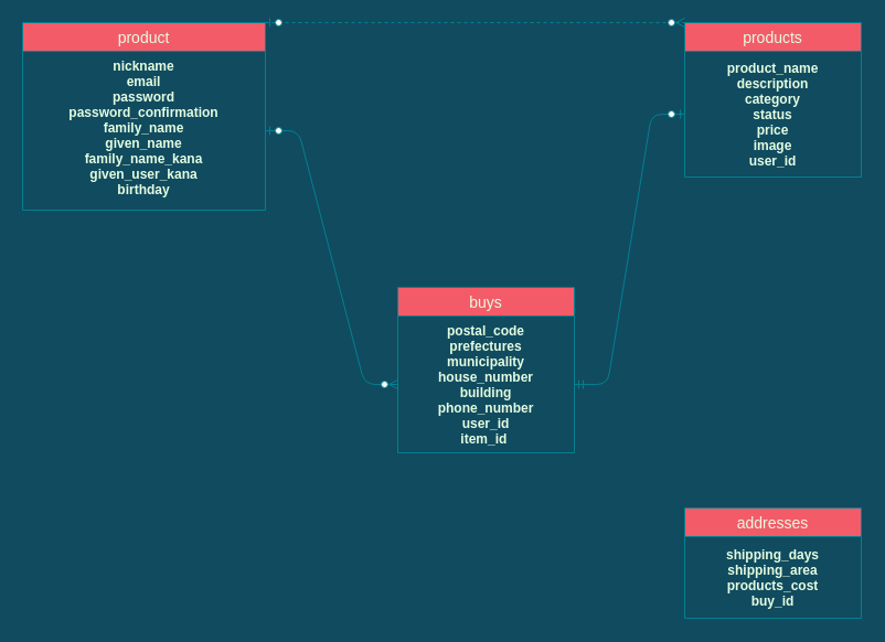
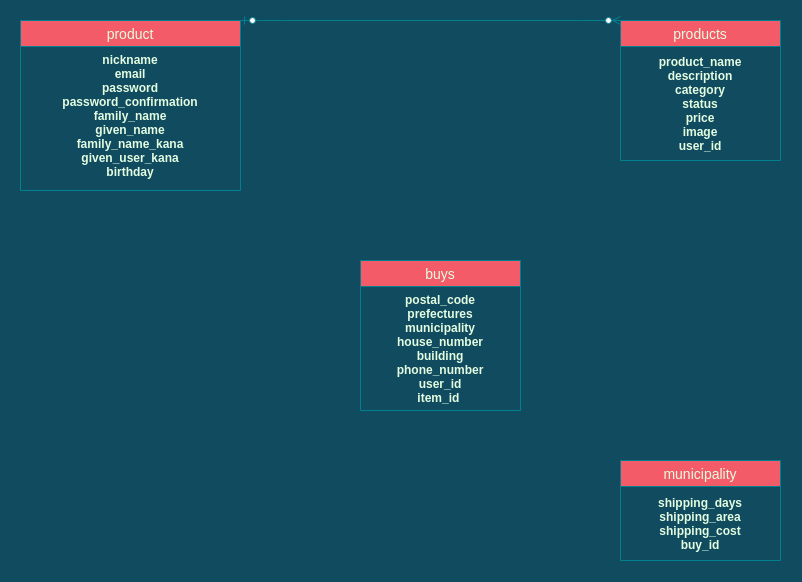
  <mxCell id="0" />
  <mxCell id="1" parent="0" />
  <mxCell id="2" value="product" style="swimlane;fontStyle=0;childLayout=stackLayout;horizontal=1;startSize=26;horizontalStack=0;resizeParent=1;resizeParentMax=0;resizeLast=0;collapsible=1;marginBottom=0;align=center;fontSize=14;fillColor=#F45B69;strokeColor=#028090;fontColor=#E4FDE1;" parent="1" vertex="1"><mxGeometry x="20" y="20" width="220" height="170" as="geometry"><mxRectangle x="-670" y="-1080" width="70" height="26" as="alternateBounds" /></mxGeometry></mxCell>
  <mxCell id="3" value="nickname&#10;email&#10;password&#10;password_confirmation&#10;family_name&#10;given_name&#10;family_name_kana&#10;given_user_kana&#10;birthday&#10;" style="text;strokeColor=none;fillColor=none;spacingLeft=4;spacingRight=4;overflow=hidden;rotatable=0;points=[[0,0.5],[1,0.5]];portConstraint=eastwest;fontSize=12;align=center;fontStyle=1;fontColor=#E4FDE1;spacingBottom=0;spacingTop=0;verticalAlign=top;" parent="2" vertex="1"><mxGeometry y="26" width="220" height="144" as="geometry" /></mxCell>
  <mxCell id="4" value="products" style="swimlane;fontStyle=0;childLayout=stackLayout;horizontal=1;startSize=26;horizontalStack=0;resizeParent=1;resizeParentMax=0;resizeLast=0;collapsible=1;marginBottom=0;align=center;fontSize=14;fillColor=#F45B69;strokeColor=#028090;fontColor=#E4FDE1;" parent="1" vertex="1"><mxGeometry x="620" y="20" width="160" height="140" as="geometry" /></mxCell>
  <mxCell id="5" value="product_name&#10;description&#10;category&#10;status&#10;price&#10;image&#10;user_id" style="text;spacingLeft=4;spacingRight=4;overflow=hidden;rotatable=0;points=[[0,0.5],[1,0.5]];portConstraint=eastwest;fontSize=12;align=center;fontStyle=1;verticalAlign=middle;spacingTop=0;spacingBottom=0;spacing=0;fontColor=#E4FDE1;labelBorderColor=none;" parent="4" vertex="1"><mxGeometry y="26" width="160" height="114" as="geometry" /></mxCell>
  <mxCell id="6" value="buys" style="swimlane;fontStyle=0;childLayout=stackLayout;horizontal=1;startSize=26;horizontalStack=0;resizeParent=1;resizeParentMax=0;resizeLast=0;collapsible=1;marginBottom=0;align=center;fontSize=14;fillColor=#F45B69;strokeColor=#028090;fontColor=#E4FDE1;" parent="1" vertex="1"><mxGeometry x="360" y="260" width="160" height="150" as="geometry" /></mxCell>
  <mxCell id="7" value="postal_code&#10;prefectures&#10;municipality&#10;house_number&#10;building&#10;phone_number&#10;user_id&#10;item_id " style="text;strokeColor=none;fillColor=none;spacingLeft=4;spacingRight=4;overflow=hidden;rotatable=0;points=[[0,0.5],[1,0.5]];portConstraint=eastwest;fontSize=12;fontColor=#E4FDE1;align=center;fontStyle=1" parent="6" vertex="1"><mxGeometry y="26" width="160" height="124" as="geometry" /></mxCell>
- <mxCell id="8" value="addresses" style="swimlane;fontStyle=0;childLayout=stackLayout;horizontal=1;startSize=26;horizontalStack=0;resizeParent=1;resizeParentMax=0;resizeLast=0;collapsible=1;marginBottom=0;align=center;fontSize=14;fillColor=#F45B69;strokeColor=#028090;fontColor=#E4FDE1;" parent="1" vertex="1"><mxGeometry x="620" y="460" width="160" height="100" as="geometry" /></mxCell>
- <mxCell id="9" value="shipping_days&#10;shipping_area&#10;products_cost&#10;buy_id" style="text;strokeColor=none;fillColor=none;spacingLeft=4;spacingRight=4;overflow=hidden;rotatable=0;points=[[0,0.5],[1,0.5]];portConstraint=eastwest;fontSize=12;fontColor=#E4FDE1;align=center;fontStyle=1;verticalAlign=middle;" parent="8" vertex="1"><mxGeometry y="26" width="160" height="74" as="geometry" /></mxCell>
- <mxCell id="10" value="" style="edgeStyle=entityRelationEdgeStyle;fontSize=25;html=1;endArrow=ERzeroToMany;startArrow=ERzeroToOne;strokeColor=#028090;fillColor=#F45B69;exitX=1;exitY=0;exitDx=0;exitDy=0;entryX=0;entryY=0;entryDx=0;entryDy=0;fontStyle=1;dashed=1;" parent="1" source="2" target="4" edge="1"><mxGeometry width="100" height="100" relative="1" as="geometry"><mxPoint x="400" y="185" as="sourcePoint" /><mxPoint x="500" y="85" as="targetPoint" /></mxGeometry></mxCell>
- <mxCell id="11" value="" style="edgeStyle=entityRelationEdgeStyle;fontSize=12;html=1;endArrow=ERzeroToMany;startArrow=ERzeroToOne;strokeColor=#028090;fillColor=#F45B69;entryX=0;entryY=0.5;entryDx=0;entryDy=0;exitX=1;exitY=0.5;exitDx=0;exitDy=0;" parent="1" source="3" target="7" edge="1"><mxGeometry width="100" height="100" relative="1" as="geometry"><mxPoint x="130" y="345" as="sourcePoint" /><mxPoint x="230" y="245" as="targetPoint" /></mxGeometry></mxCell>
- <mxCell id="12" value="" style="edgeStyle=entityRelationEdgeStyle;fontSize=12;html=1;endArrow=ERzeroToOne;startArrow=ERmandOne;strokeColor=#028090;fillColor=#F45B69;entryX=0;entryY=0.5;entryDx=0;entryDy=0;exitX=1;exitY=0.5;exitDx=0;exitDy=0;" parent="1" source="7" target="5" edge="1"><mxGeometry width="100" height="100" relative="1" as="geometry"><mxPoint x="260" y="320" as="sourcePoint" /><mxPoint x="360" y="220" as="targetPoint" /></mxGeometry></mxCell>
+ <mxCell id="8" value="municipality" style="swimlane;fontStyle=0;childLayout=stackLayout;horizontal=1;startSize=26;horizontalStack=0;resizeParent=1;resizeParentMax=0;resizeLast=0;collapsible=1;marginBottom=0;align=center;fontSize=14;fillColor=#F45B69;strokeColor=#028090;fontColor=#E4FDE1;" parent="1" vertex="1"><mxGeometry x="620" y="460" width="160" height="100" as="geometry" /></mxCell>
+ <mxCell id="9" value="shipping_days&#10;shipping_area&#10;shipping_cost&#10;buy_id" style="text;strokeColor=none;fillColor=none;spacingLeft=4;spacingRight=4;overflow=hidden;rotatable=0;points=[[0,0.5],[1,0.5]];portConstraint=eastwest;fontSize=12;fontColor=#E4FDE1;align=center;fontStyle=1;verticalAlign=middle;" parent="8" vertex="1"><mxGeometry y="26" width="160" height="74" as="geometry" /></mxCell>
+ <mxCell id="10" value="" style="edgeStyle=entityRelationEdgeStyle;fontSize=25;html=1;endArrow=ERzeroToMany;startArrow=ERzeroToOne;strokeColor=#028090;fillColor=#F45B69;exitX=1;exitY=0;exitDx=0;exitDy=0;entryX=0;entryY=0;entryDx=0;entryDy=0;fontStyle=1;" parent="1" source="2" target="4" edge="1"><mxGeometry width="100" height="100" relative="1" as="geometry"><mxPoint x="400" y="185" as="sourcePoint" /><mxPoint x="500" y="85" as="targetPoint" /></mxGeometry></mxCell>
